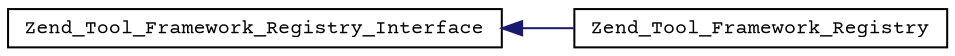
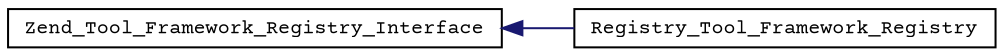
  digraph {
    rankdir=LR
    fontname="Courier Prime"
    node [color=black fillcolor=white fontname="Courier Prime" fontsize=10 shape=record style=filled]
    n1 [height=0.2 label=Zend_Tool_Framework_Registry_Interface width=0.4]
-   n2 [height=0.2 label=Zend_Tool_Framework_Registry width=0.4]
+   n2 [height=0.2 label=Registry_Tool_Framework_Registry width=0.4]
    n1 -> n2 [color=midnightblue dir=back fontname="Courier Prime" fontsize=10 labelfontname=Helvetica labelfontsize=10 style=solid]
  }
